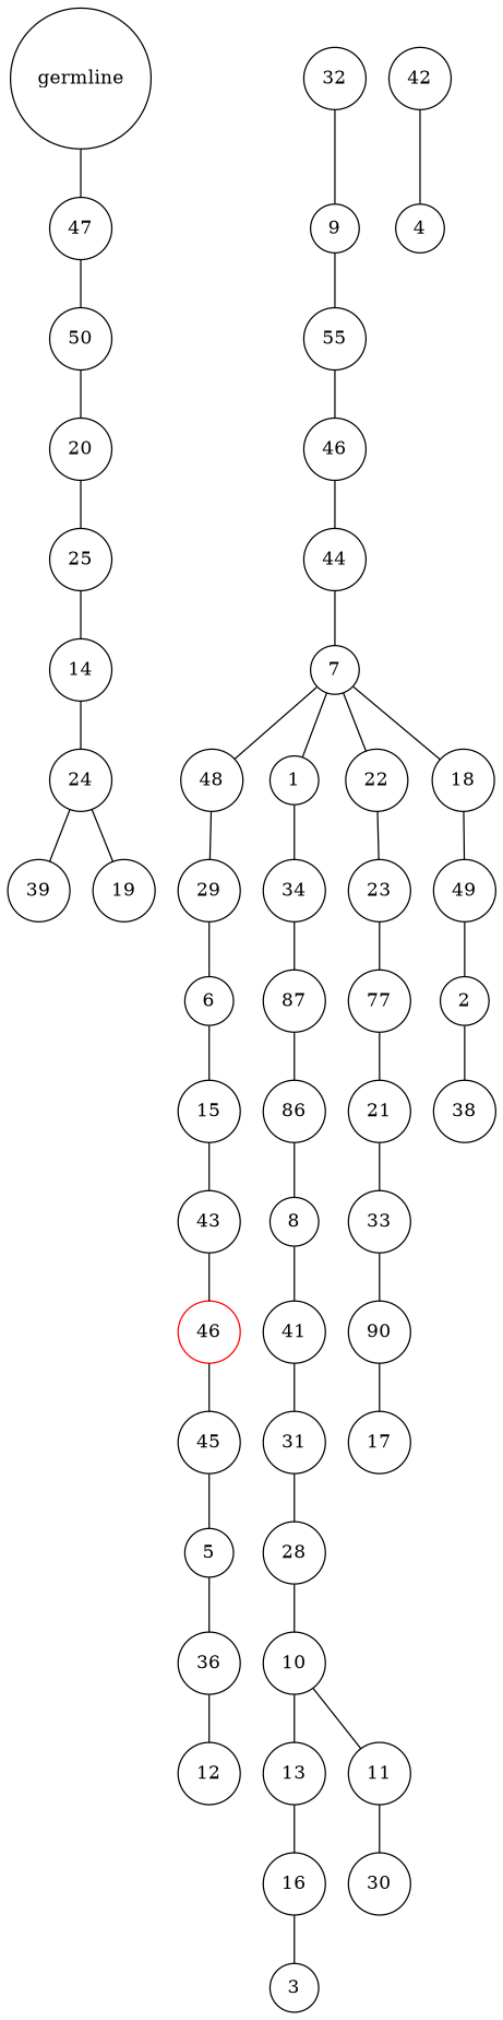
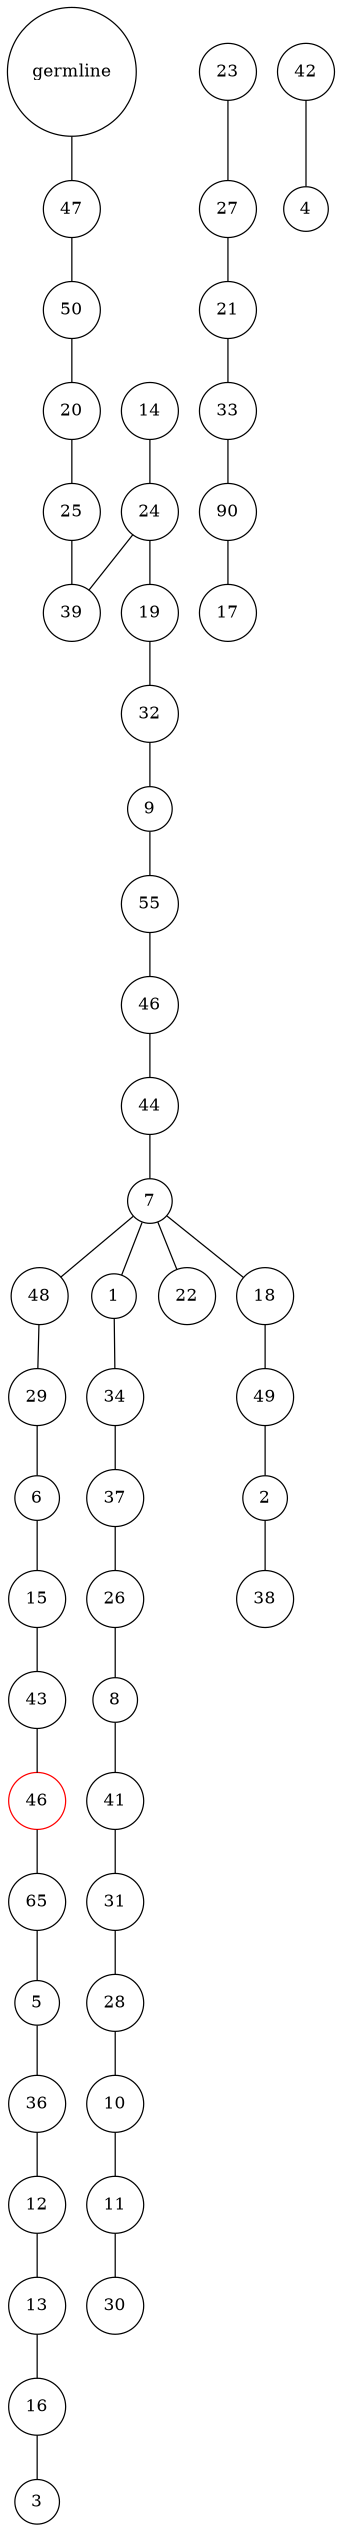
  graph {
    rankdir=UD
    splines=line
    node [shape=circle]
    n1 [label=germline]
    n2 [label=47]
    n3 [label=50]
    n4 [label=20]
    n5 [label=25]
    n6 [label=14]
    n7 [label=24]
    n8 [label=39]
    n9 [label=19]
    n10 [label=32]
    n11 [label=9]
    n12 [label=55]
    n13 [label=46]
    n14 [label=44]
    n15 [label=7]
    n16 [label=48]
    n17 [label=1]
    n18 [label=22]
    n19 [label=18]
    n20 [label=29]
    n21 [label=34]
    n22 [label=23]
    n23 [label=49]
    n24 [label=6]
    n25 [label=15]
    n26 [label=43]
    n27 [color=red label=46]
-   n28 [label=45]
+   n28 [label=65]
    n29 [label=5]
    n30 [label=36]
    n31 [label=12]
    n32 [label=13]
    n33 [label=16]
    n34 [label=3]
-   n35 [label=87]
-   n36 [label=86]
+   n35 [label=37]
+   n36 [label=26]
    n37 [label=8]
    n38 [label=41]
    n39 [label=31]
    n40 [label=28]
    n41 [label=10]
    n42 [label=11]
    n43 [label=30]
-   n44 [label=77]
+   n44 [label=27]
    n45 [label=21]
    n46 [label=33]
    n47 [label=90]
    n48 [label=17]
    n49 [label=2]
    n50 [label=38]
    n51 [label=42]
    n52 [label=4]
    n1 -- n2
    n2 -- n3
    n3 -- n4
    n4 -- n5
-   n5 -- n6
+   n5 -- n8
    n6 -- n7
    n7 -- n8
    n7 -- n9
+   n9 -- n10
    n10 -- n11
    n11 -- n12
    n12 -- n13
    n13 -- n14
    n14 -- n15
    n15 -- n16
    n15 -- n17
    n15 -- n18
    n15 -- n19
    n16 -- n20
    n17 -- n21
-   n18 -- n22
    n19 -- n23
    n20 -- n24
    n21 -- n35
    n22 -- n44
    n23 -- n49
    n24 -- n25
    n25 -- n26
    n26 -- n27
    n27 -- n28
    n28 -- n29
    n29 -- n30
    n30 -- n31
-   n41 -- n32
+   n31 -- n32
    n32 -- n33
    n33 -- n34
    n35 -- n36
    n36 -- n37
    n37 -- n38
    n38 -- n39
    n39 -- n40
    n40 -- n41
    n41 -- n42
    n42 -- n43
    n44 -- n45
    n45 -- n46
    n46 -- n47
    n47 -- n48
    n49 -- n50
    n51 -- n52
  }
